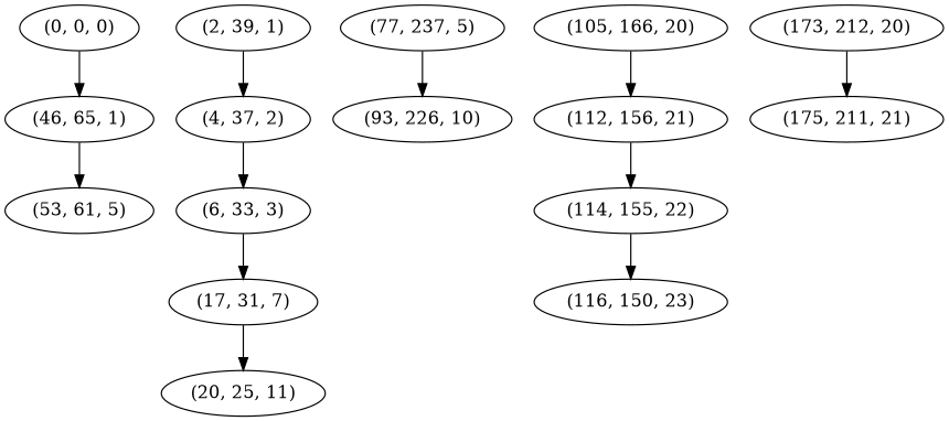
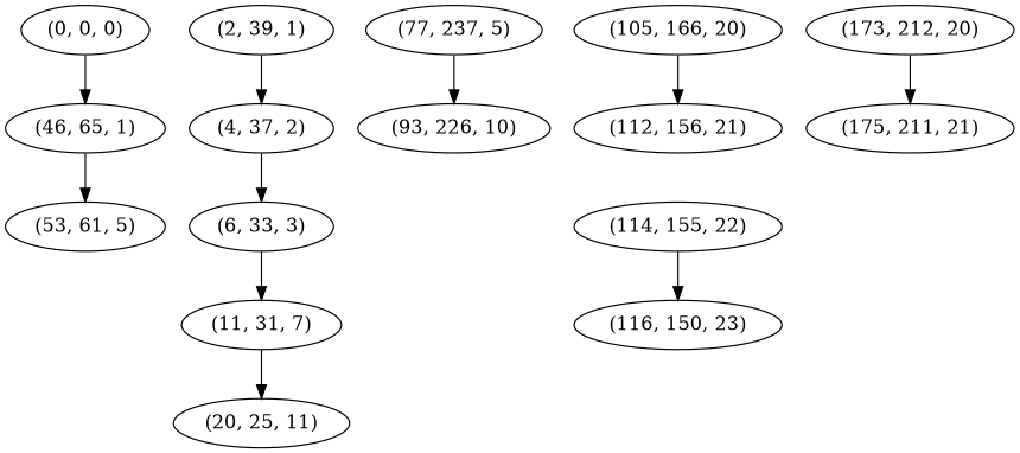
  digraph {
    "(0, 0, 0)"
    "(46, 65, 1)"
    "(2, 39, 1)"
    "(4, 37, 2)"
    "(53, 61, 5)"
    "(77, 237, 5)"
    "(93, 226, 10)"
    n8 [label="(6, 33, 3)"]
-   "(11, 31, 7)" [label="(17, 31, 7)"]
+   "(11, 31, 7)"
    "(20, 25, 11)"
    "(105, 166, 20)"
    "(112, 156, 21)"
    "(173, 212, 20)"
    "(175, 211, 21)"
    "(114, 155, 22)"
    "(116, 150, 23)"
    "(0, 0, 0)" -> "(46, 65, 1)"
    "(46, 65, 1)" -> "(53, 61, 5)"
    "(2, 39, 1)" -> "(4, 37, 2)"
    "(4, 37, 2)" -> n8
    "(77, 237, 5)" -> "(93, 226, 10)"
    n8 -> "(11, 31, 7)"
    "(11, 31, 7)" -> "(20, 25, 11)"
    "(105, 166, 20)" -> "(112, 156, 21)"
-   "(112, 156, 21)" -> "(114, 155, 22)"
    "(173, 212, 20)" -> "(175, 211, 21)"
    "(114, 155, 22)" -> "(116, 150, 23)"
  }
